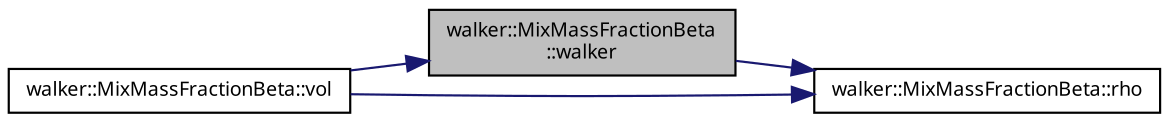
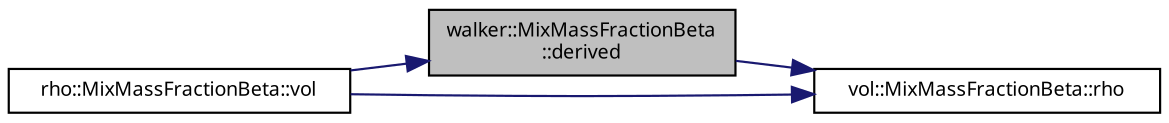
  digraph {
    rankdir=LR
    node [color=black fontname="sans-serif" fontsize=9 shape=record]
    edge [color=midnightblue fontname="sans-serif" fontsize=9 labelfontname="sans-serif" labelfontsize=9 style=solid]
-   n1 [fillcolor=grey75 fontcolor=black height=0.2 label="walker::MixMassFractionBeta\l::walker" style=filled width=0.4]
-   n2 [height=0.2 label="walker::MixMassFractionBeta::rho" width=0.4]
-   n3 [height=0.2 label="walker::MixMassFractionBeta::vol" width=0.4]
+   n1 [fillcolor=grey75 fontcolor=black height=0.2 label="walker::MixMassFractionBeta\l::derived" style=filled width=0.4]
+   n2 [height=0.2 label="vol::MixMassFractionBeta::rho" width=0.4]
+   n3 [height=0.2 label="rho::MixMassFractionBeta::vol" width=0.4]
    n1 -> n2
    n3 -> n1
    n3 -> n2
  }
